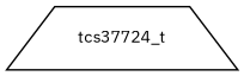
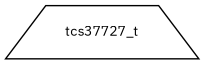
  digraph {
    rankdir=TB
    fontname="IBM Plex Sans"
-   n1 [color=black fillcolor=white fontname="IBM Plex Sans" fontsize=10 height=0.2 label=tcs37724_t shape=trapezium style=filled width=0.4]
+   n1 [color=black fillcolor=white fontname="IBM Plex Sans" fontsize=10 height=0.2 label=tcs37727_t shape=trapezium style=filled width=0.4]
  }
